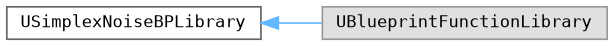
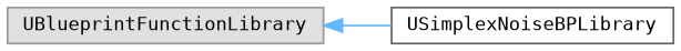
  digraph {
    rankdir=LR
    fontname="DejaVu Sans Mono"
    node [fontname="DejaVu Sans Mono" fontsize=10 shape=box style=filled]
    n1 [color=grey60 fillcolor="#E0E0E0" height=0.2 label=UBlueprintFunctionLibrary width=0.4]
    n2 [color=grey40 fillcolor=white height=0.2 label=USimplexNoiseBPLibrary width=0.4]
-   n2 -> n1 [color=steelblue1 dir=back fontname="DejaVu Sans Mono" fontsize=10 labelfontname=Helvetica labelfontsize=10 style=solid]
+   n1 -> n2 [color=steelblue1 dir=back fontname="DejaVu Sans Mono" fontsize=10 labelfontname=Helvetica labelfontsize=10 style=solid]
  }
